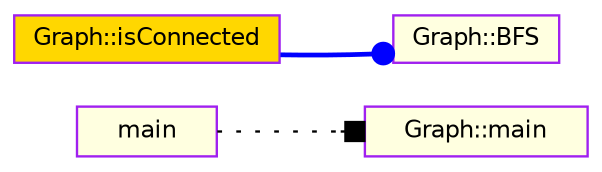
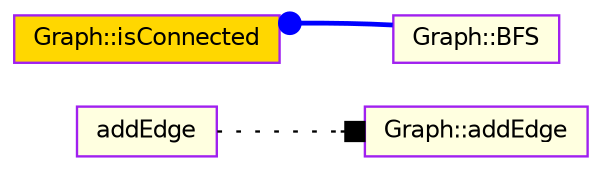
  digraph {
    rankdir=LR
    node [color=purple fillcolor=lightyellow fontname=Helvetica fontsize=10 shape=record style=filled]
    edge [fontname=Helvetica fontsize=10 labelfontname=Helvetica labelfontsize=10]
-   n1 [fontcolor=black height=0.2 label=main width=0.4]
-   n2 [height=0.2 label="Graph::main" width=0.4]
+   n1 [fontcolor=black height=0.2 label=addEdge width=0.4]
+   n2 [height=0.2 label="Graph::addEdge" width=0.4]
    n3 [fillcolor=gold height=0.2 label="Graph::isConnected" width=0.4]
    n4 [height=0.2 label="Graph::BFS" width=0.4]
    n1 -> n2 [arrowhead=box color=black style=dotted]
-   n3 -> n4 [arrowhead=dot color=blue style=bold]
+   n4 -> n3 [arrowhead=dot color=blue style=bold]
  }
